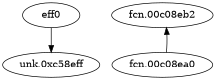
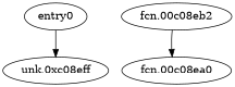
  digraph {
-   n1 [label=eff0]
-   n2 [label="unk.0xc58eff"]
+   n1 [label=entry0]
+   n2 [label="unk.0xc08eff"]
    n3 [label="fcn.00c08eb2"]
    n4 [label="fcn.00c08ea0"]
    n1 -> n2
-   n4 -> n3
+   n3 -> n4
  }
